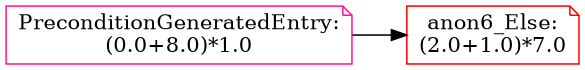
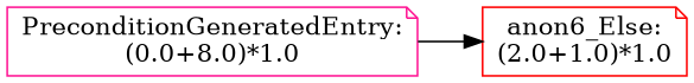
  digraph {
    rankdir=LR
    node [shape=note]
    n1 [label="PreconditionGeneratedEntry:\n(0.0+8.0)*1.0" color=deeppink]
-   n2 [label="anon6_Else:\n(2.0+1.0)*7.0" color=red]
+   n2 [label="anon6_Else:\n(2.0+1.0)*1.0" color=red]
    n1 -> n2 [arrowhead=normal]
  }
